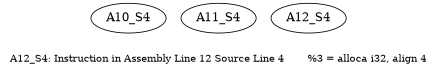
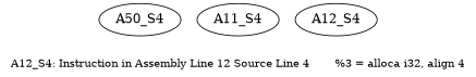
  digraph {
    fontsize=12
    label="A12_S4: Instruction in Assembly Line 12 Source Line 4	%3 = alloca i32, align 4"
-   A10_S4
+   A10_S4 [label=A50_S4]
    A11_S4
    A12_S4
  }
